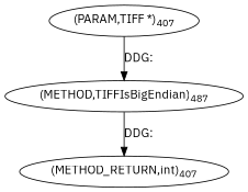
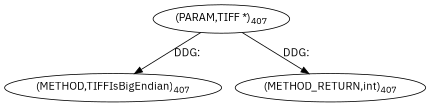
  digraph {
    fontname="IBM Plex Sans"
    node [fontname="IBM Plex Sans"]
    edge [fontname="IBM Plex Sans"]
-   n1 [label=<(METHOD,TIFFIsBigEndian)<SUB>487</SUB>>]
+   n1 [label=<(METHOD,TIFFIsBigEndian)<SUB>407</SUB>>]
    n2 [label=<(PARAM,TIFF *)<SUB>407</SUB>>]
    n3 [label=<(METHOD_RETURN,int)<SUB>407</SUB>>]
    n2 -> n1 [label="DDG: "]
-   n1 -> n3 [label="DDG: "]
+   n2 -> n3 [label="DDG: "]
  }
